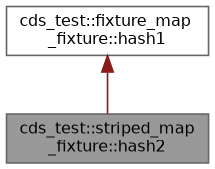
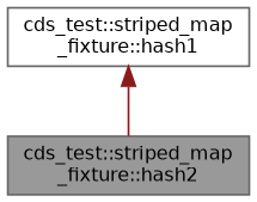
  digraph {
    node [color=gray40 fontname=Helvetica fontsize=10 shape=box style=filled]
    n1 [fillcolor=grey60 fontcolor=black height=0.2 label="cds_test::striped_map\l_fixture::hash2" width=0.4]
-   n2 [fillcolor=white height=0.2 label="cds_test::fixture_map\l_fixture::hash1" width=0.4]
+   n2 [fillcolor=white height=0.2 label="cds_test::striped_map\l_fixture::hash1" width=0.4]
    n2 -> n1 [color=firebrick4 dir=back fontname=Helvetica fontsize=10 labelfontname=Helvetica labelfontsize=10 style=solid]
  }
